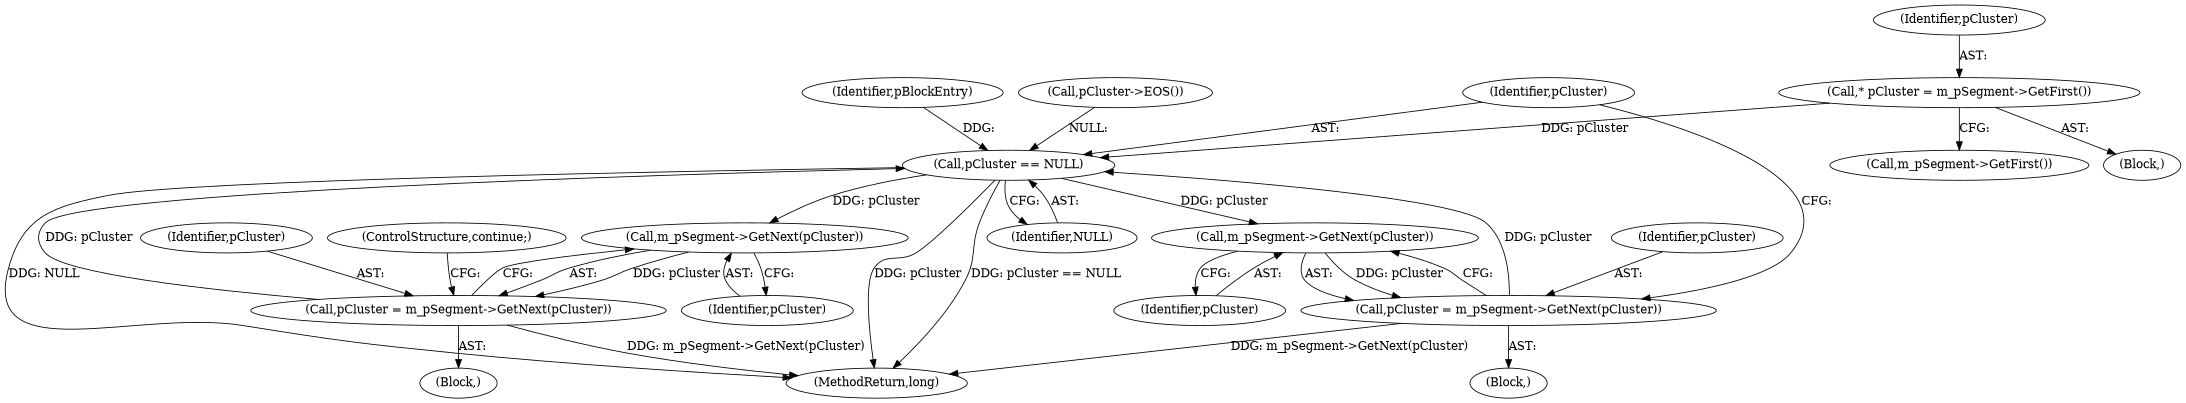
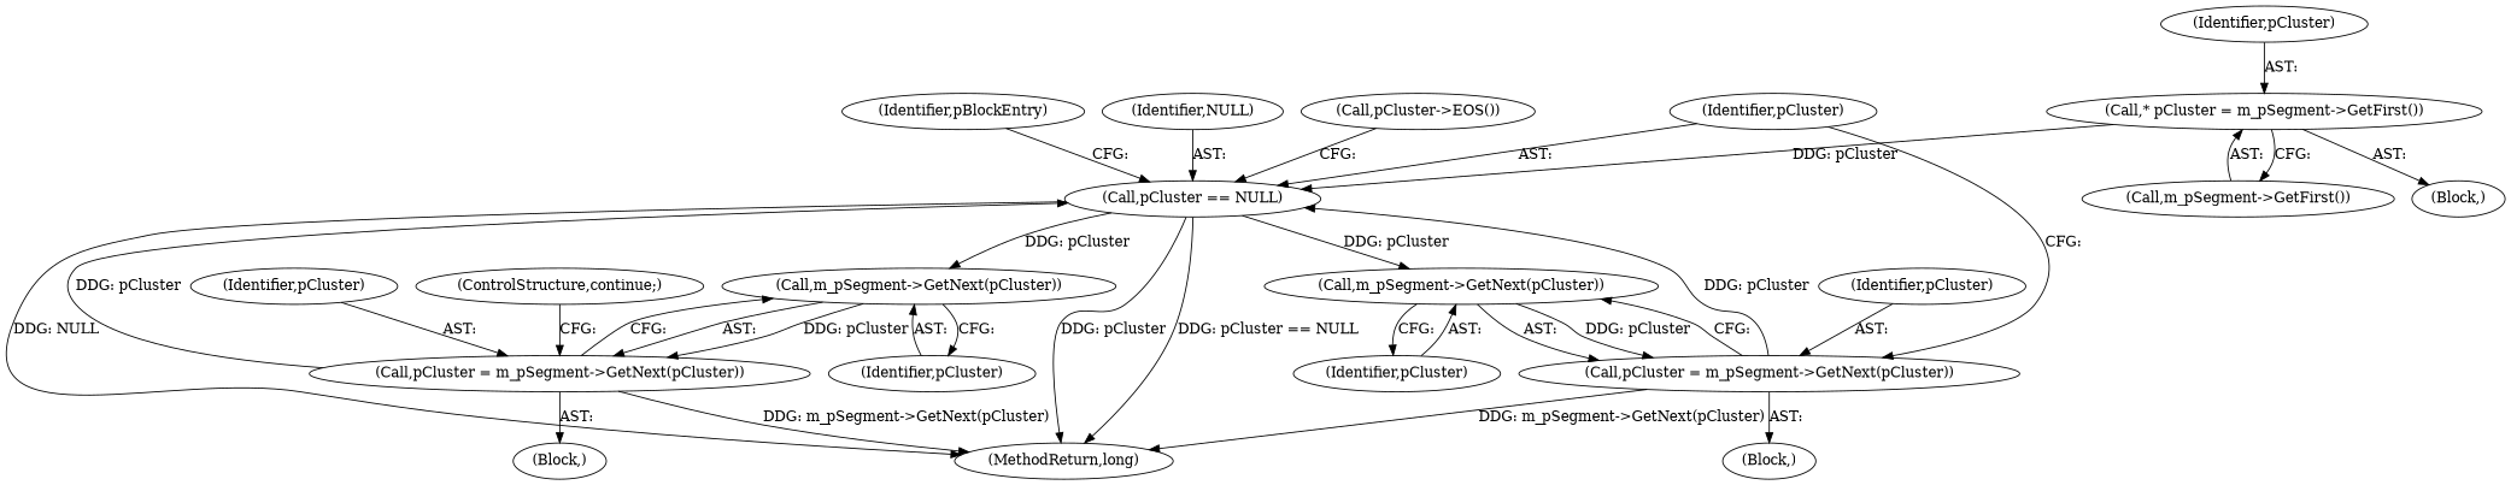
  digraph {
    n1 [label="(Call,* pCluster = m_pSegment->GetFirst())"]
    n2 [label="(Call,pCluster == NULL)"]
    n3 [label="(Call,m_pSegment->GetFirst())"]
    n4 [label="(Block,)"]
    n5 [label="(MethodReturn,long)"]
    n6 [label="(Call,m_pSegment->GetNext(pCluster))"]
    n7 [label="(Call,m_pSegment->GetNext(pCluster))"]
    n8 [label="(Identifier,NULL)"]
    n9 [label="(Call,pCluster = m_pSegment->GetNext(pCluster))"]
    n10 [label="(Identifier,pCluster)"]
    n11 [label="(Call,pCluster = m_pSegment->GetNext(pCluster))"]
    n12 [label="(Identifier,pCluster)"]
    n13 [label="(Block,)"]
    n14 [label="(Block,)"]
    n15 [label="(Identifier,pCluster)"]
    n16 [label="(Identifier,pCluster)"]
    n17 [label="(Identifier,pCluster)"]
    n18 [label="(ControlStructure,continue;)"]
    n19 [label="(Identifier,pCluster)"]
    n20 [label="(Call,pCluster->EOS())"]
    n21 [label="(Identifier,pBlockEntry)"]
    n1 -> n2 [label="DDG: pCluster"]
    n1 -> n3 [label="CFG: "]
    n1 -> n4 [label="AST: "]
    n2 -> n5 [label="DDG: pCluster == NULL"]
    n2 -> n5 [label="DDG: NULL"]
    n2 -> n5 [label="DDG: pCluster"]
    n2 -> n6 [label="DDG: pCluster"]
    n2 -> n7 [label="DDG: pCluster"]
-   n2 -> n8 [label="CFG: "]
+   n3 -> n1 [label="AST: "]
    n6 -> n9 [label="AST: "]
    n6 -> n9 [label="DDG: pCluster"]
    n6 -> n10 [label="CFG: "]
    n7 -> n11 [label="AST: "]
    n7 -> n11 [label="DDG: pCluster"]
    n7 -> n12 [label="CFG: "]
    n8 -> n2 [label="AST: "]
    n9 -> n2 [label="DDG: pCluster"]
    n9 -> n5 [label="DDG: m_pSegment->GetNext(pCluster)"]
    n9 -> n6 [label="CFG: "]
    n9 -> n13 [label="AST: "]
    n10 -> n6 [label="AST: "]
    n11 -> n2 [label="DDG: pCluster"]
    n11 -> n5 [label="DDG: m_pSegment->GetNext(pCluster)"]
    n11 -> n7 [label="CFG: "]
    n11 -> n14 [label="AST: "]
    n12 -> n7 [label="AST: "]
    n15 -> n9 [label="AST: "]
    n16 -> n1 [label="AST: "]
    n17 -> n2 [label="AST: "]
    n17 -> n11 [label="CFG: "]
    n18 -> n9 [label="CFG: "]
    n19 -> n11 [label="AST: "]
-   n20 -> n2 [label="NULL: "]
-   n21 -> n2 [label="DDG: "]
+   n20 -> n2 [label="CFG: "]
+   n21 -> n2 [label="CFG: "]
  }
